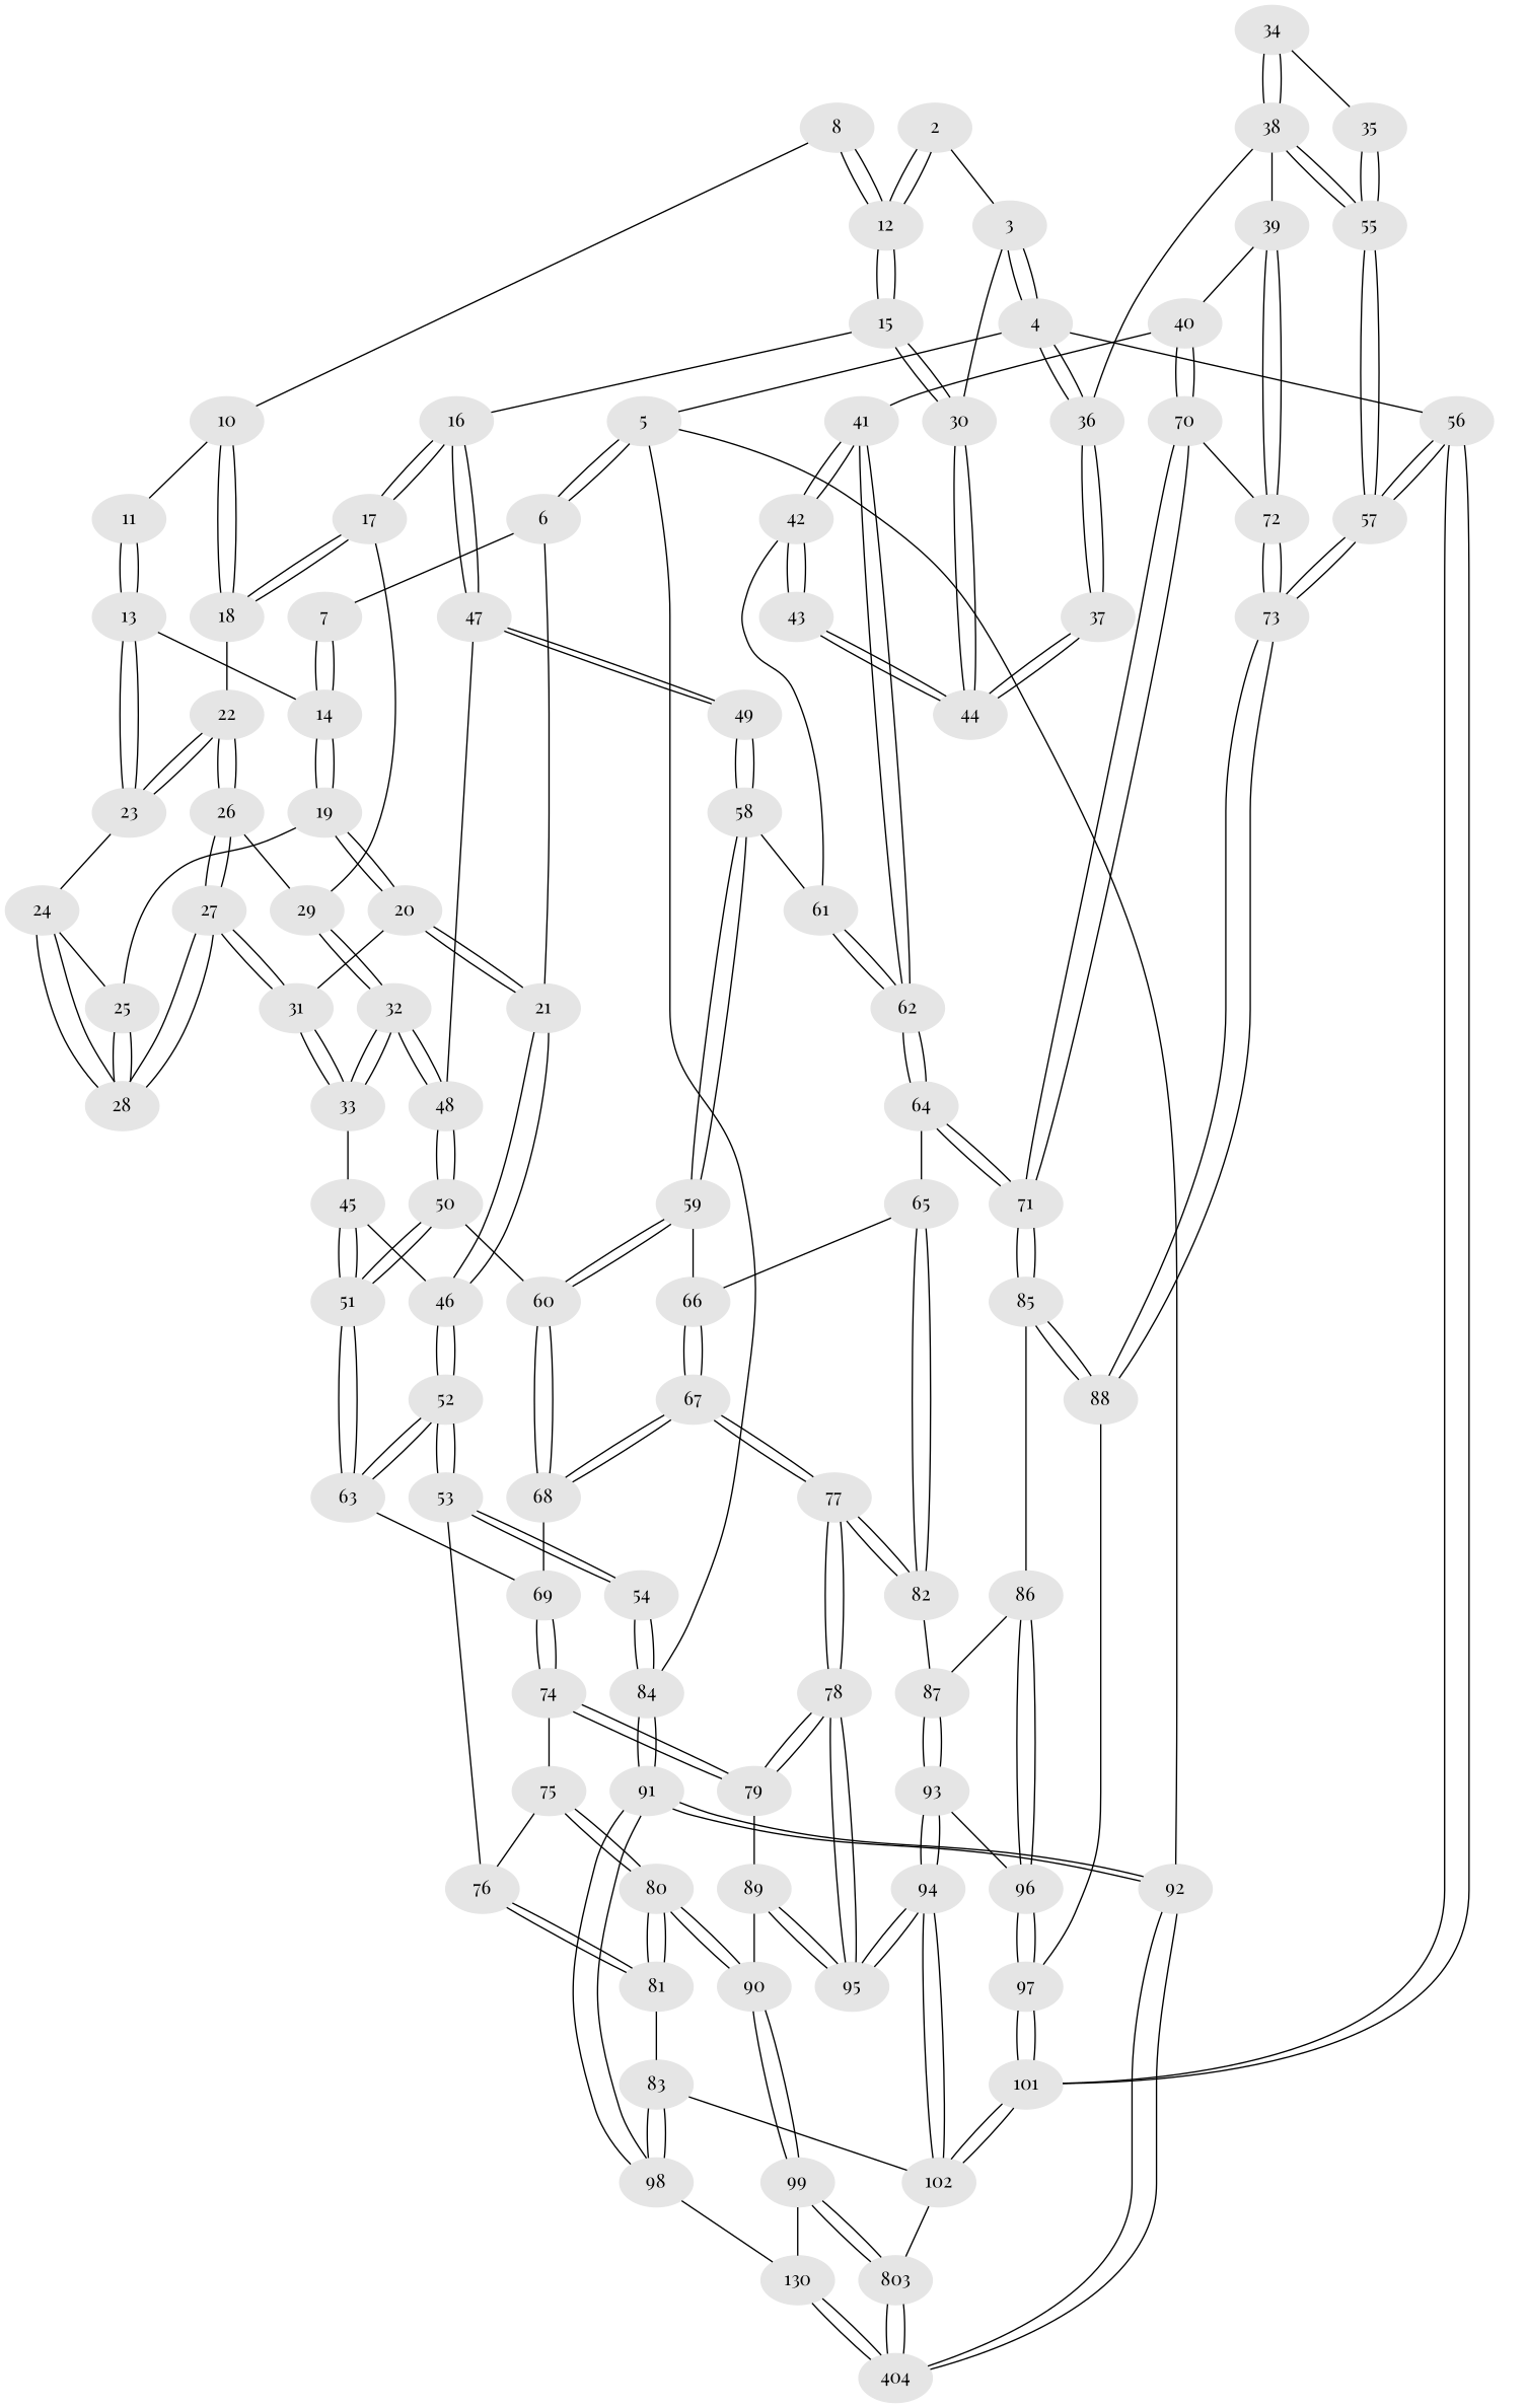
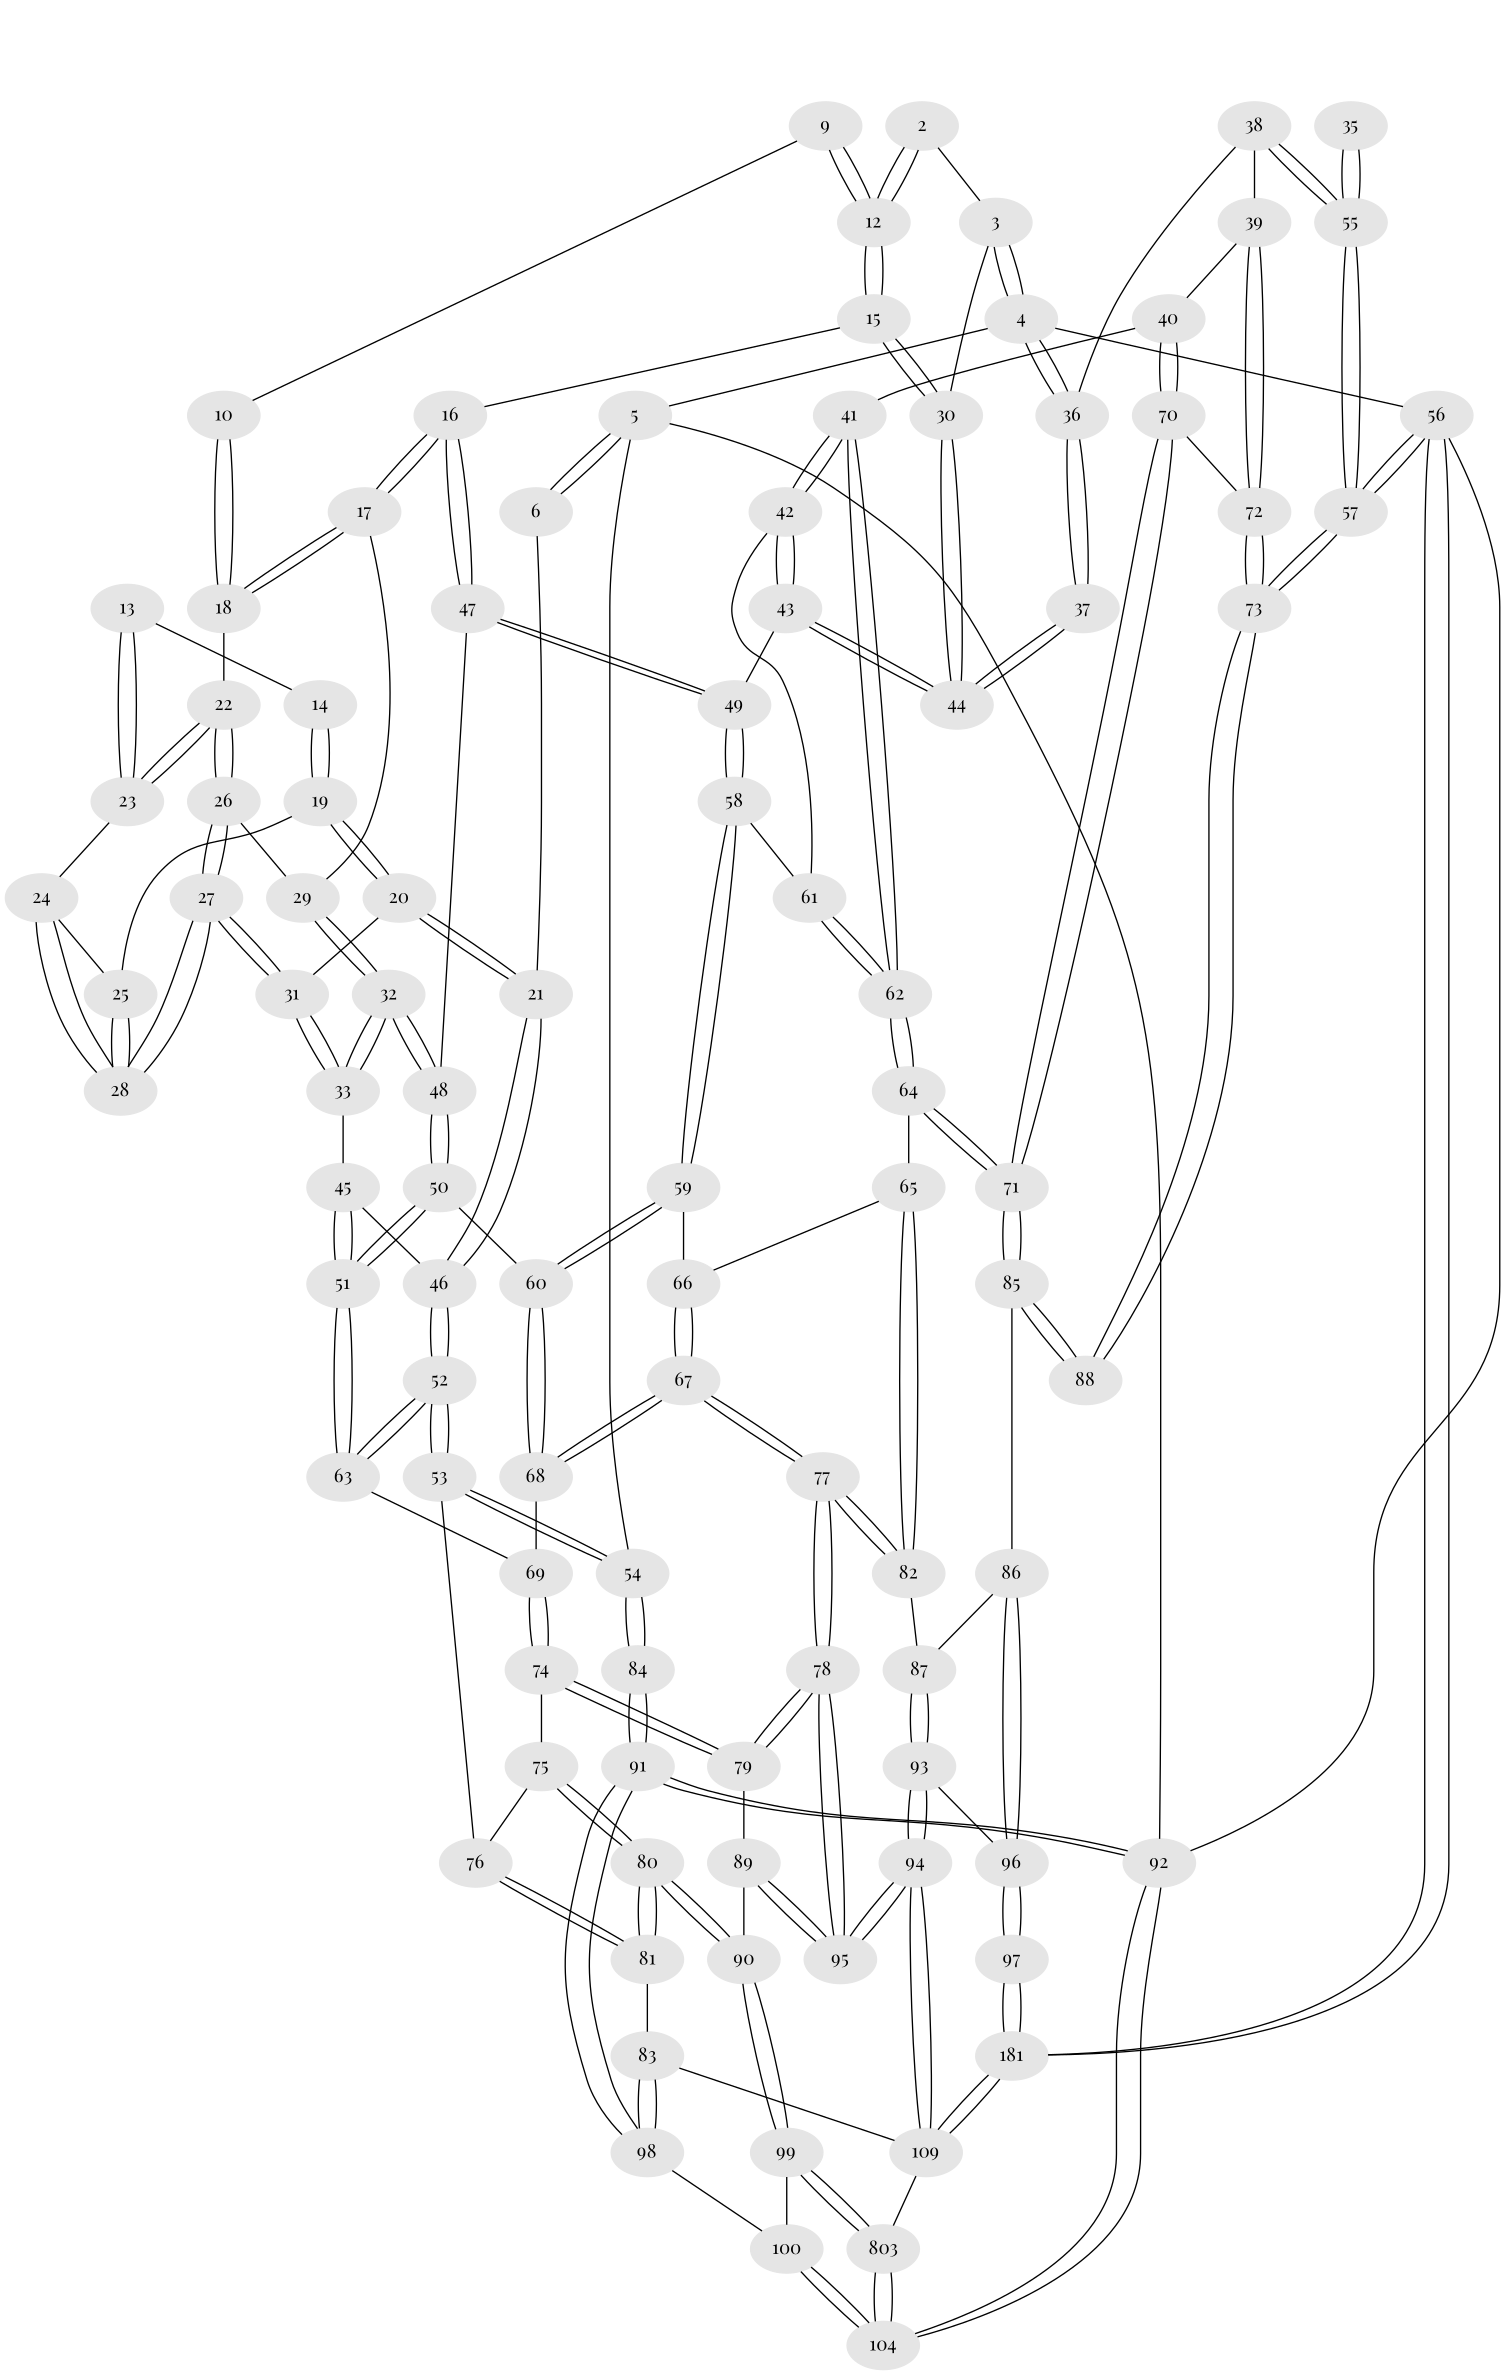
  graph {
    fontname="Playfair Display"
    node [color=gray90 fontname="Playfair Display" style=filled]
    edge [fontname="Playfair Display"]
    2
    3
    12
-   9 [label=8]
+   9
    10
    4
    30
    15
    5
    36
    56
    44
    6
    54
    92
    37
    57
-   101
-   7
+   101 [label=181]
    21
    84
-   104 [label=404]
+   104
    14
    46
    19
-   11
    13
    18
    22
    23
    16
    24
    20
    25
    17
    47
    29
    48
    49
    32
    26
    31
    28
    33
    52
    27
    45
    50
    51
-   34
    35
    38
    55
    39
    40
    72
    41
    70
    73
    42
    62
    71
    43
    61
    64
    58
    63
    53
    60
    59
    68
    69
    76
    81
    91
-   102
+   102 [label=109]
    88
    66
    67
    65
    74
    82
    85
    87
    77
    78
    75
    79
    86
    97
    80
    89
    90
    83
    95
    99
    98
    93
-   100 [label=130]
+   100
    96
    94
    n102 [label=803]
    2 -- 3
    2 -- 12
    2 -- 12
    3 -- 4
    3 -- 4
    3 -- 30
    12 -- 15
    12 -- 15
    9 -- 12
    9 -- 12
    9 -- 10
-   10 -- 11
    10 -- 18
    10 -- 18
    4 -- 5
    4 -- 36
    4 -- 36
    4 -- 56
    30 -- 44
    30 -- 44
    15 -- 30
    15 -- 30
    15 -- 16
    5 -- 6
    5 -- 6
-   5 -- 84
+   5 -- 54
    5 -- 92
    36 -- 37
    36 -- 37
+   56 -- 92
    56 -- 57
    56 -- 57
    56 -- 101
    56 -- 101
-   6 -- 7
    6 -- 21
    54 -- 84
    54 -- 84
    92 -- 104
    92 -- 104
    37 -- 44
    37 -- 44
    57 -- 73
    57 -- 73
    101 -- 102
    101 -- 102
-   7 -- 14
-   7 -- 14
    21 -- 46
    21 -- 46
    84 -- 91
    84 -- 91
    14 -- 19
    14 -- 19
    46 -- 52
    46 -- 52
    19 -- 20
    19 -- 20
    19 -- 25
-   11 -- 13
-   11 -- 13
    13 -- 14
    13 -- 23
    13 -- 23
    18 -- 22
    22 -- 23
    22 -- 23
    22 -- 26
    22 -- 26
    23 -- 24
    16 -- 17
    16 -- 17
    16 -- 47
    16 -- 47
    24 -- 25
    24 -- 28
    24 -- 28
    20 -- 21
    20 -- 21
    20 -- 31
    25 -- 28
    25 -- 28
    17 -- 18
    17 -- 18
    17 -- 29
    47 -- 48
    47 -- 49
    47 -- 49
    29 -- 32
    29 -- 32
    48 -- 50
    48 -- 50
    49 -- 58
    49 -- 58
    32 -- 48
    32 -- 48
    32 -- 33
    32 -- 33
    26 -- 29
    26 -- 27
    26 -- 27
    31 -- 33
    31 -- 33
    33 -- 45
    52 -- 63
    52 -- 63
    52 -- 53
    52 -- 53
    27 -- 31
    27 -- 31
    27 -- 28
    27 -- 28
    45 -- 46
    45 -- 51
    45 -- 51
    50 -- 51
    50 -- 51
    50 -- 60
    51 -- 63
    51 -- 63
-   34 -- 35
-   34 -- 38
-   34 -- 38
    35 -- 55
    35 -- 55
    38 -- 36
    38 -- 55
    38 -- 55
    38 -- 39
    55 -- 57
    55 -- 57
    39 -- 40
    39 -- 72
    39 -- 72
    40 -- 41
    40 -- 70
    40 -- 70
    72 -- 73
    72 -- 73
    41 -- 42
    41 -- 42
    41 -- 62
    41 -- 62
    70 -- 72
    70 -- 71
    70 -- 71
    73 -- 88
    73 -- 88
    42 -- 43
    42 -- 43
    42 -- 61
    62 -- 64
    62 -- 64
    71 -- 85
    71 -- 85
    43 -- 44
    43 -- 44
+   43 -- 49
    61 -- 62
    61 -- 62
    64 -- 71
    64 -- 71
    64 -- 65
    58 -- 61
    58 -- 59
    58 -- 59
    63 -- 69
    53 -- 54
    53 -- 54
    53 -- 76
    60 -- 68
    60 -- 68
    59 -- 60
    59 -- 60
    59 -- 66
    68 -- 69
    69 -- 74
    69 -- 74
    76 -- 81
    76 -- 81
    81 -- 83
    91 -- 92
    91 -- 92
    91 -- 98
    91 -- 98
    102 -- n102
-   88 -- 97
    66 -- 67
    66 -- 67
    67 -- 68
    67 -- 68
    67 -- 77
    67 -- 77
    65 -- 66
    65 -- 82
    65 -- 82
    74 -- 75
    74 -- 79
    74 -- 79
    82 -- 87
    85 -- 88
    85 -- 88
    85 -- 86
    87 -- 93
    87 -- 93
    77 -- 82
    77 -- 82
    77 -- 78
    77 -- 78
    78 -- 79
    78 -- 79
    78 -- 95
    78 -- 95
    75 -- 76
    75 -- 80
    75 -- 80
    79 -- 89
    86 -- 87
    86 -- 96
    86 -- 96
    97 -- 101
    97 -- 101
    80 -- 81
    80 -- 81
    80 -- 90
    80 -- 90
    89 -- 90
    89 -- 95
    89 -- 95
    90 -- 99
    90 -- 99
    83 -- 102
    83 -- 98
    83 -- 98
    99 -- 100
    99 -- n102
    99 -- n102
    98 -- 100
    93 -- 96
    93 -- 94
    93 -- 94
    100 -- 104
    100 -- 104
    96 -- 97
    96 -- 97
    94 -- 102
    94 -- 102
    94 -- 95
    94 -- 95
    n102 -- 104
    n102 -- 104
  }
